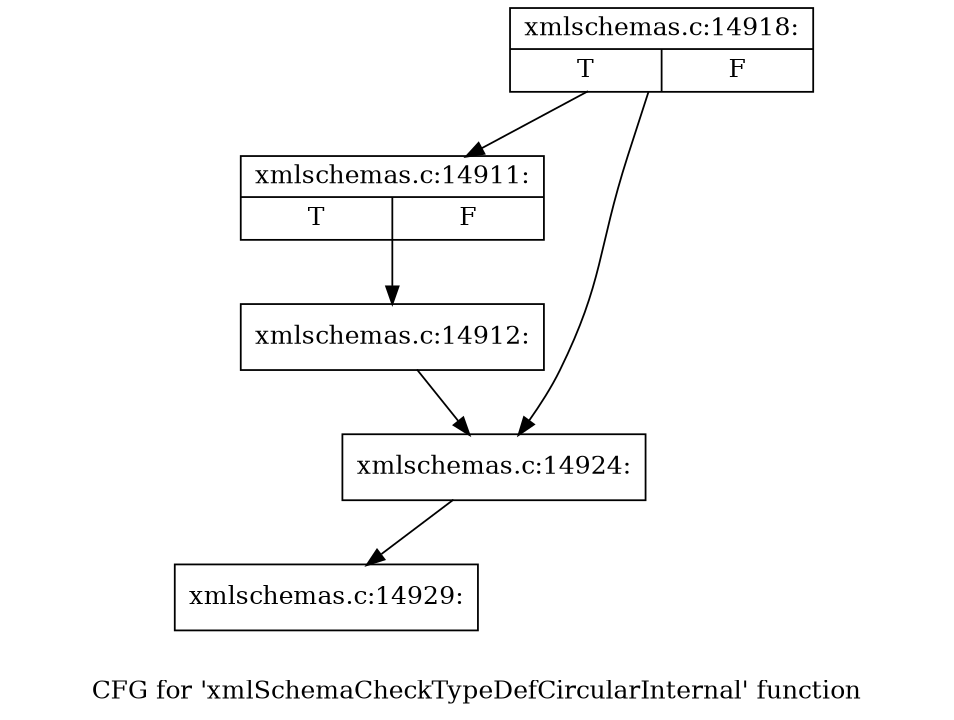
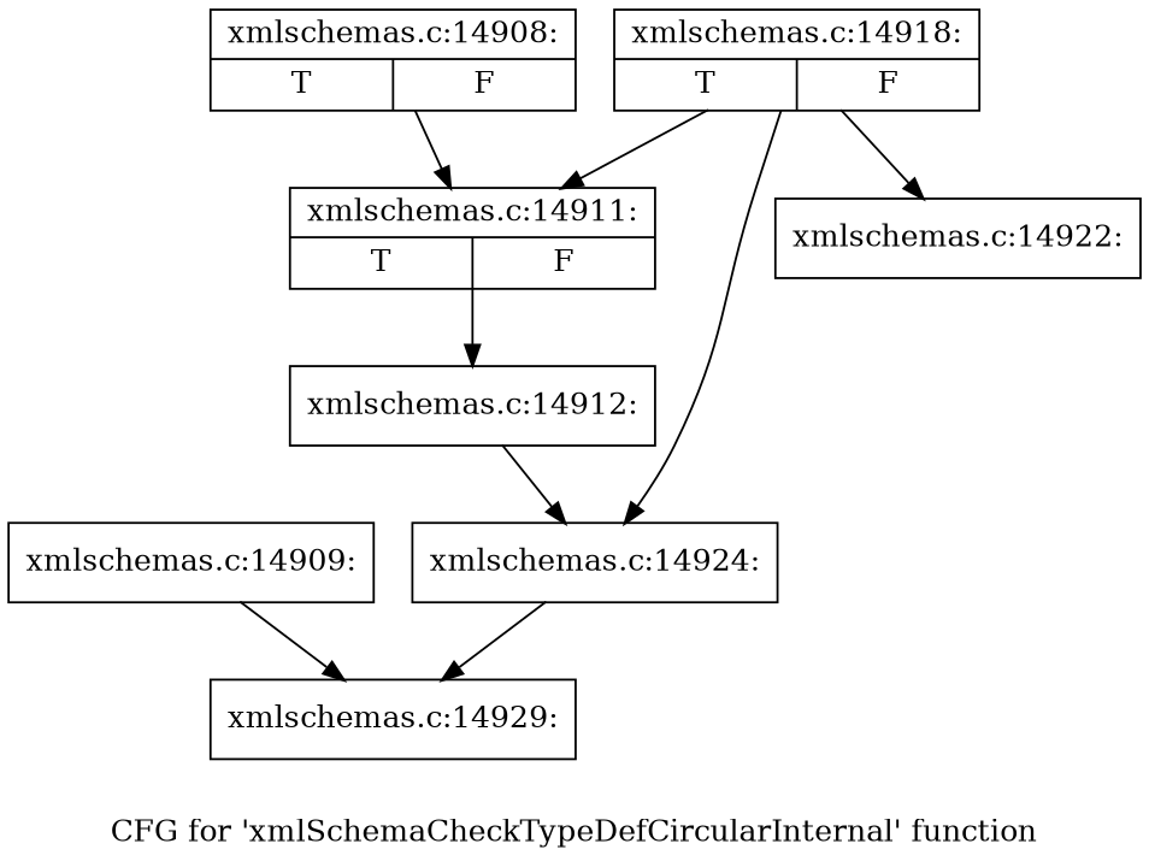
  digraph {
    label="CFG for 'xmlSchemaCheckTypeDefCircularInternal' function"
    node [shape=record]
+   n1 [label="{xmlschemas.c:14909:}"]
    n2 [label="{xmlschemas.c:14929:}"]
+   n3 [label="{xmlschemas.c:14908:|{<s0>T|<s1>F}}"]
    n4 [label="{xmlschemas.c:14911:|{<s0>T|<s1>F}}"]
    n5 [label="{xmlschemas.c:14912:}"]
    n6 [label="{xmlschemas.c:14924:}"]
    n7 [label="{xmlschemas.c:14918:|{<s0>T|<s1>F}}"]
+   n8 [label="{xmlschemas.c:14922:}"]
+   n1 -> n2
+   n3 -> n4
    n4 -> n5
    n5 -> n6
    n6 -> n2
    n7 -> n4
    n7 -> n6
+   n7 -> n8
  }
